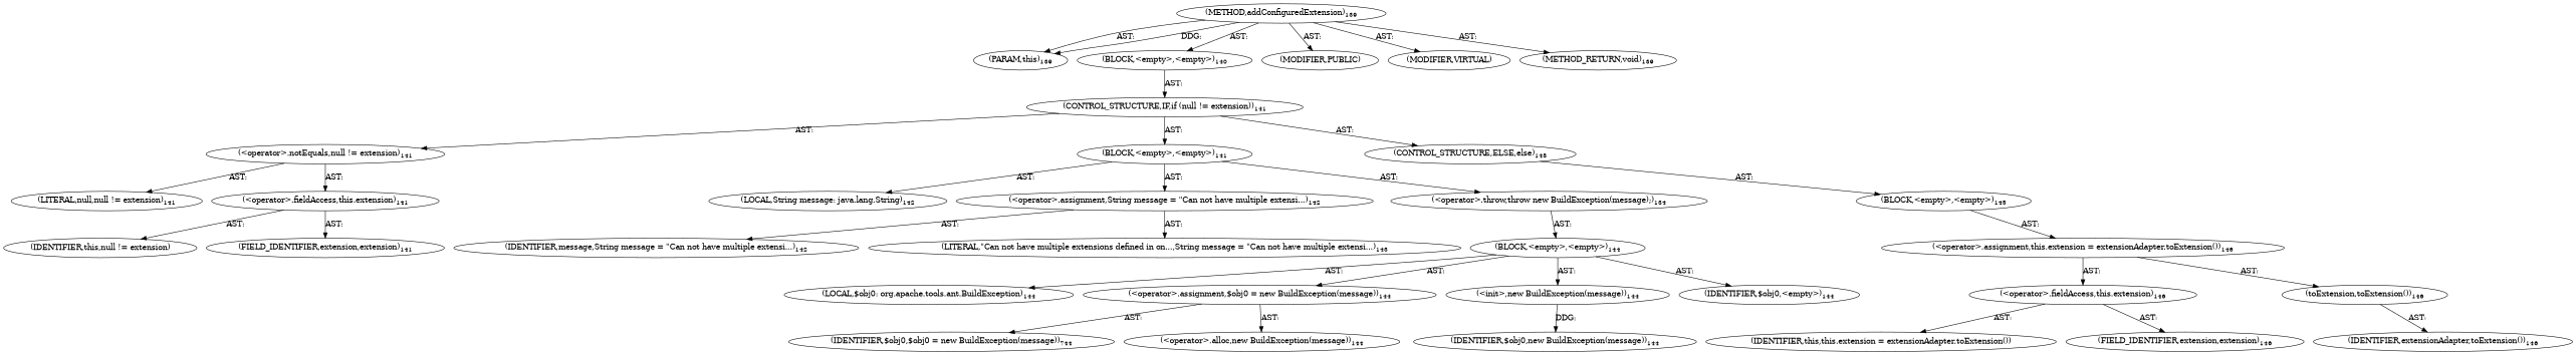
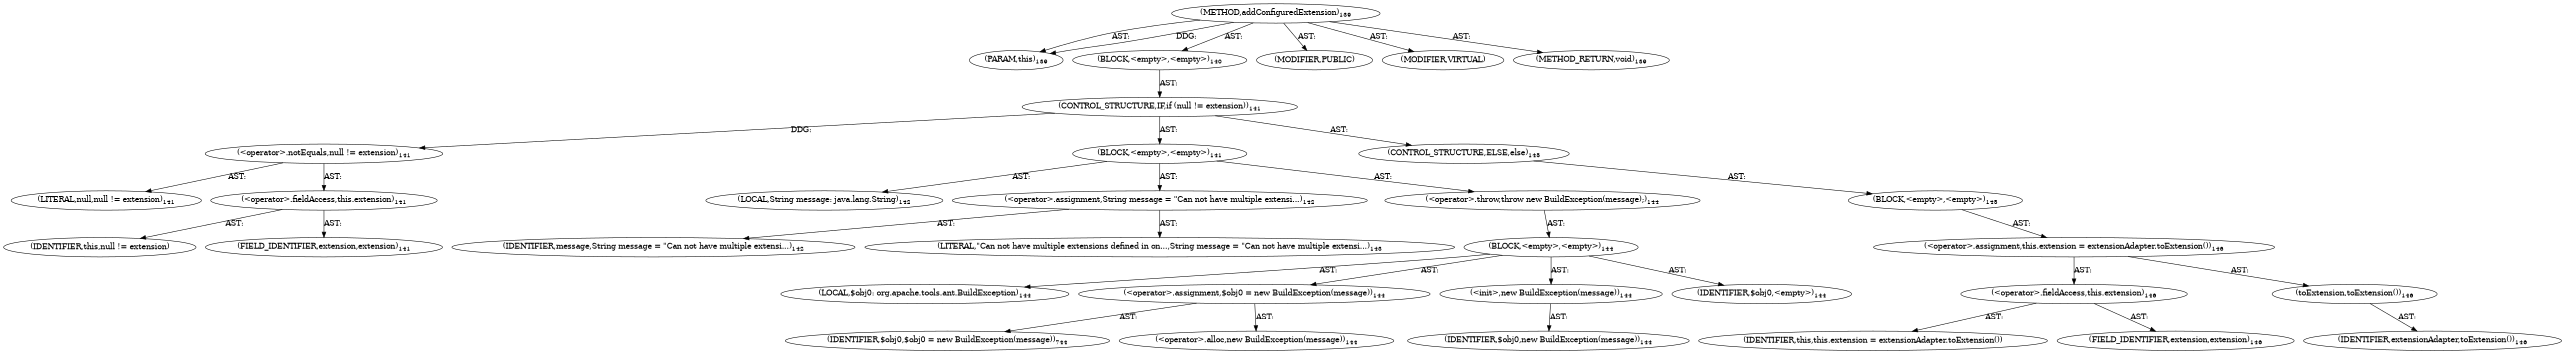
  digraph {
    n1 [label=<(METHOD,addConfiguredExtension)<SUB>139</SUB>>]
    n2 [label=<(PARAM,this)<SUB>139</SUB>>]
    n3 [label=<(BLOCK,&lt;empty&gt;,&lt;empty&gt;)<SUB>140</SUB>>]
    n4 [label=<(MODIFIER,PUBLIC)>]
    n5 [label=<(MODIFIER,VIRTUAL)>]
    n6 [label=<(METHOD_RETURN,void)<SUB>139</SUB>>]
    n7 [label=<(CONTROL_STRUCTURE,IF,if (null != extension))<SUB>141</SUB>>]
    n8 [label=<(&lt;operator&gt;.notEquals,null != extension)<SUB>141</SUB>>]
    n9 [label=<(BLOCK,&lt;empty&gt;,&lt;empty&gt;)<SUB>141</SUB>>]
    n10 [label=<(CONTROL_STRUCTURE,ELSE,else)<SUB>145</SUB>>]
    n11 [label=<(LITERAL,null,null != extension)<SUB>141</SUB>>]
    n12 [label=<(&lt;operator&gt;.fieldAccess,this.extension)<SUB>141</SUB>>]
    n13 [label=<(LOCAL,String message: java.lang.String)<SUB>142</SUB>>]
    n14 [label=<(&lt;operator&gt;.assignment,String message = &quot;Can not have multiple extensi...)<SUB>142</SUB>>]
-   n15 [label=<(&lt;operator&gt;.throw,throw new BuildException(message);)<SUB>134</SUB>>]
+   n15 [label=<(&lt;operator&gt;.throw,throw new BuildException(message);)<SUB>144</SUB>>]
    n16 [label=<(BLOCK,&lt;empty&gt;,&lt;empty&gt;)<SUB>145</SUB>>]
    n17 [label=<(IDENTIFIER,this,null != extension)>]
    n18 [label=<(FIELD_IDENTIFIER,extension,extension)<SUB>141</SUB>>]
    n19 [label=<(IDENTIFIER,message,String message = &quot;Can not have multiple extensi...)<SUB>142</SUB>>]
    n20 [label=<(LITERAL,&quot;Can not have multiple extensions defined in on...,String message = &quot;Can not have multiple extensi...)<SUB>143</SUB>>]
    n21 [label=<(BLOCK,&lt;empty&gt;,&lt;empty&gt;)<SUB>144</SUB>>]
    n22 [label=<(LOCAL,$obj0: org.apache.tools.ant.BuildException)<SUB>144</SUB>>]
    n23 [label=<(&lt;operator&gt;.assignment,$obj0 = new BuildException(message))<SUB>144</SUB>>]
    n24 [label=<(&lt;init&gt;,new BuildException(message))<SUB>144</SUB>>]
    n25 [label=<(IDENTIFIER,$obj0,&lt;empty&gt;)<SUB>144</SUB>>]
    n26 [label=<(IDENTIFIER,$obj0,$obj0 = new BuildException(message))<SUB>744</SUB>>]
    n27 [label=<(&lt;operator&gt;.alloc,new BuildException(message))<SUB>144</SUB>>]
    n28 [label=<(IDENTIFIER,$obj0,new BuildException(message))<SUB>144</SUB>>]
    n29 [label=<(&lt;operator&gt;.assignment,this.extension = extensionAdapter.toExtension())<SUB>146</SUB>>]
    n30 [label=<(&lt;operator&gt;.fieldAccess,this.extension)<SUB>146</SUB>>]
    n31 [label=<(toExtension,toExtension())<SUB>146</SUB>>]
    n32 [label=<(IDENTIFIER,this,this.extension = extensionAdapter.toExtension())>]
    n33 [label=<(FIELD_IDENTIFIER,extension,extension)<SUB>146</SUB>>]
    n34 [label=<(IDENTIFIER,extensionAdapter,toExtension())<SUB>146</SUB>>]
    n1 -> n2 [label="AST: "]
    n1 -> n2 [label="DDG: "]
    n1 -> n3 [label="AST: "]
    n1 -> n4 [label="AST: "]
    n1 -> n5 [label="AST: "]
    n1 -> n6 [label="AST: "]
    n3 -> n7 [label="AST: "]
-   n7 -> n8 [label="AST: "]
+   n7 -> n8 [label="DDG: "]
    n7 -> n9 [label="AST: "]
    n7 -> n10 [label="AST: "]
    n8 -> n11 [label="AST: "]
    n8 -> n12 [label="AST: "]
    n9 -> n13 [label="AST: "]
    n9 -> n14 [label="AST: "]
    n9 -> n15 [label="AST: "]
    n10 -> n16 [label="AST: "]
    n12 -> n17 [label="AST: "]
    n12 -> n18 [label="AST: "]
    n14 -> n19 [label="AST: "]
    n14 -> n20 [label="AST: "]
    n15 -> n21 [label="AST: "]
    n16 -> n29 [label="AST: "]
    n21 -> n22 [label="AST: "]
    n21 -> n23 [label="AST: "]
    n21 -> n24 [label="AST: "]
    n21 -> n25 [label="AST: "]
    n23 -> n26 [label="AST: "]
    n23 -> n27 [label="AST: "]
-   n24 -> n28 [label="DDG: "]
+   n24 -> n28 [label="AST: "]
    n29 -> n30 [label="AST: "]
    n29 -> n31 [label="AST: "]
    n30 -> n32 [label="AST: "]
    n30 -> n33 [label="AST: "]
    n31 -> n34 [label="AST: "]
  }
